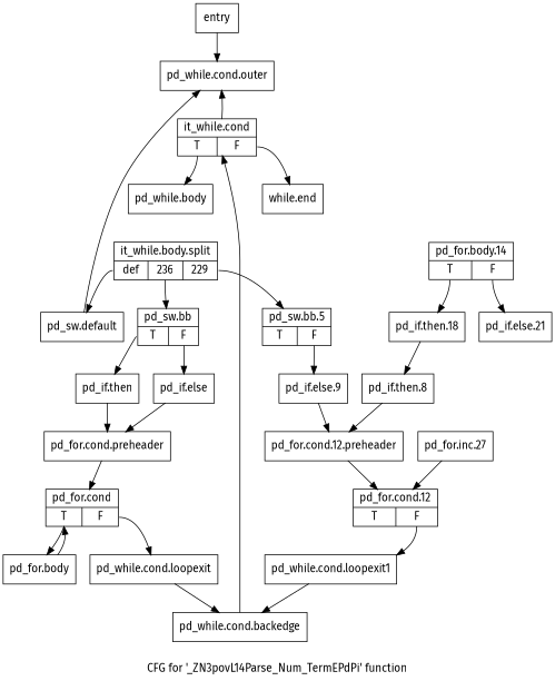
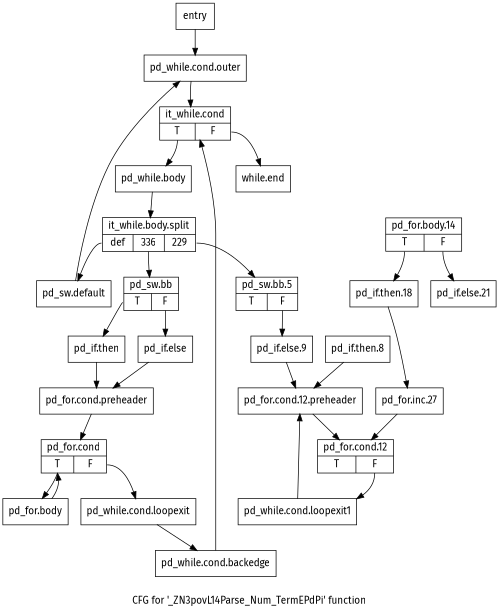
  digraph {
    fontname="Fira Sans"
    label="CFG for '_ZN3povL14Parse_Num_TermEPdPi' function"
    node [fontname="Fira Sans" shape=record]
    edge [fontname="Fira Sans"]
    n1 [label="{entry}"]
    n2 [label="{pd_while.cond.outer}"]
    n3 [label="{it_while.cond|{<s0>T|<s1>F}}"]
    n4 [label="{pd_while.body}"]
    n5 [label="{while.end}"]
-   n6 [label="{it_while.body.split|{<s0>def|<s1>236|<s2>229}}"]
+   n6 [label="{it_while.body.split|{<s0>def|<s1>336|<s2>229}}"]
    n7 [label="{pd_while.cond.loopexit}"]
    n8 [label="{pd_while.cond.backedge}"]
    n9 [label="{pd_while.cond.loopexit1}"]
    n10 [label="{pd_sw.default}"]
    n11 [label="{pd_sw.bb|{<s0>T|<s1>F}}"]
    n12 [label="{pd_sw.bb.5|{<s0>T|<s1>F}}"]
    n13 [label="{pd_if.then}"]
    n14 [label="{pd_if.else}"]
    n15 [label="{pd_if.else.9}"]
    n16 [label="{pd_for.cond.preheader}"]
    n17 [label="{pd_if.then.8}"]
    n18 [label="{pd_for.cond.12.preheader}"]
    n19 [label="{pd_for.cond|{<s0>T|<s1>F}}"]
    n20 [label="{pd_for.body}"]
    n21 [label="{pd_for.cond.12|{<s0>T|<s1>F}}"]
    n22 [label="{pd_for.body.14|{<s0>T|<s1>F}}"]
    n23 [label="{pd_if.then.18}"]
    n24 [label="{pd_if.else.21}"]
    n25 [label="{pd_for.inc.27}"]
    n1 -> n2
-   n3 -> n2
+   n2 -> n3
    n3 -> n4 [tailport=s0]
    n3 -> n5 [tailport=s1]
+   n4 -> n6
    n6 -> n10 [tailport=s0]
    n6 -> n11 [tailport=s1]
    n6 -> n12 [tailport=s2]
    n7 -> n8
    n8 -> n3
-   n9 -> n8
+   n9 -> n18
    n10 -> n2
    n11 -> n13 [tailport=s0]
    n11 -> n14 [tailport=s1]
    n12 -> n15 [tailport=s1]
    n13 -> n16
    n14 -> n16
    n15 -> n18
    n16 -> n19
    n17 -> n18
    n18 -> n21
    n19 -> n7 [tailport=s1]
    n19 -> n20 [tailport=s0]
    n20 -> n19
    n21 -> n9 [tailport=s1]
    n22 -> n23 [tailport=s0]
    n22 -> n24 [tailport=s1]
-   n23 -> n17
+   n23 -> n25
    n25 -> n21
  }
